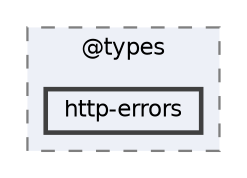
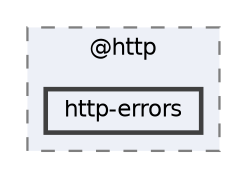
  digraph {
    compound=true
    n1 [color=grey25 fillcolor="#edf0f7" fontname=Helvetica fontsize=10 height=0.2 label="http-errors" shape=box style="filled,bold" width=0.4]
    subgraph cluster_1 {
      bgcolor="#edf0f7"
      fontname=Helvetica
      fontsize=10
-     label="@types"
+     label="@http"
      pencolor=grey50
      style="filled,dashed"
      n1
    }
  }
